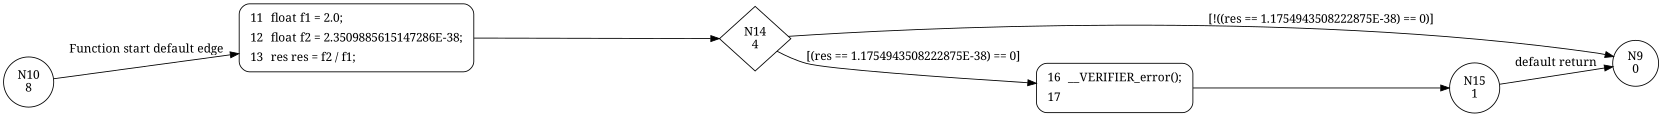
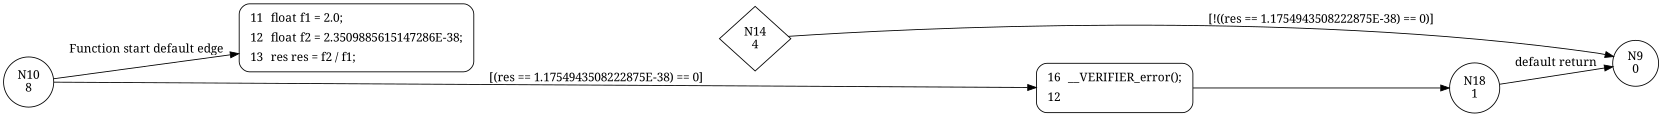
  digraph {
    fontname="Noto Serif"
    rankdir=LR
    node [fontname="Noto Serif" shape=circle]
    edge [fontname="Noto Serif"]
    n1 [label="N10\n8"]
    n2 [fillcolor=white label=<<table border="0" cellborder="0" cellpadding="3" bgcolor="white"><tr><td align="right">11</td><td align="left">float f1 = 2.0;</td></tr><tr><td align="right">12</td><td align="left">float f2 = 2.3509885615147286E-38;</td></tr><tr><td align="right">13</td><td align="left">res res = f2 / f1;</td></tr></table>> penwidth=1 shape=Mrecord style="filled,bold"]
    n3 [label="N14\n4" shape=diamond]
-   n4 [fillcolor=white label=<<table border="0" cellborder="0" cellpadding="3" bgcolor="white"><tr><td align="right">16</td><td align="left">__VERIFIER_error();</td></tr><tr><td align="right">17</td><td align="left"></td></tr></table>> penwidth=1 shape=Mrecord style="filled,bold"]
+   n4 [fillcolor=white label=<<table border="0" cellborder="0" cellpadding="3" bgcolor="white"><tr><td align="right">16</td><td align="left">__VERIFIER_error();</td></tr><tr><td align="right">12</td><td align="left"></td></tr></table>> penwidth=1 shape=Mrecord style="filled,bold"]
    n5 [label="N9\n0"]
-   n6 [label="N15\n1"]
+   n6 [label="N18\n1"]
    n1 -> n2 [label="Function start default edge"]
-   n2 -> n3
-   n3 -> n4 [label="[(res == 1.1754943508222875E-38) == 0]"]
+   n1 -> n4 [label="[(res == 1.1754943508222875E-38) == 0]"]
    n3 -> n5 [label="[!((res == 1.1754943508222875E-38) == 0)]"]
    n4 -> n6
    n6 -> n5 [label="default return"]
  }
